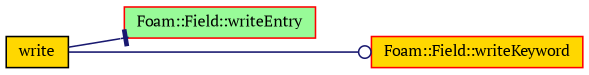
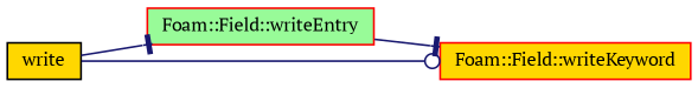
  digraph {
    fontname="PT Serif"
    rankdir=LR
    node [color=red fillcolor=gold fontname="PT Serif" fontsize=10 shape=record style=filled]
    edge [arrowhead=tee color=midnightblue fontname="PT Serif" fontsize=10 labelfontname=Helvetica labelfontsize=10 style=solid]
    n1 [color=black fontcolor=black height=0.2 label=write width=0.4]
    n2 [fillcolor=palegreen height=0.2 label="Foam::Field::writeEntry" width=0.4]
    n3 [height=0.2 label="Foam::Field::writeKeyword" width=0.4]
    n1 -> n2
    n1 -> n3 [arrowhead=odot]
+   n2 -> n3
  }
